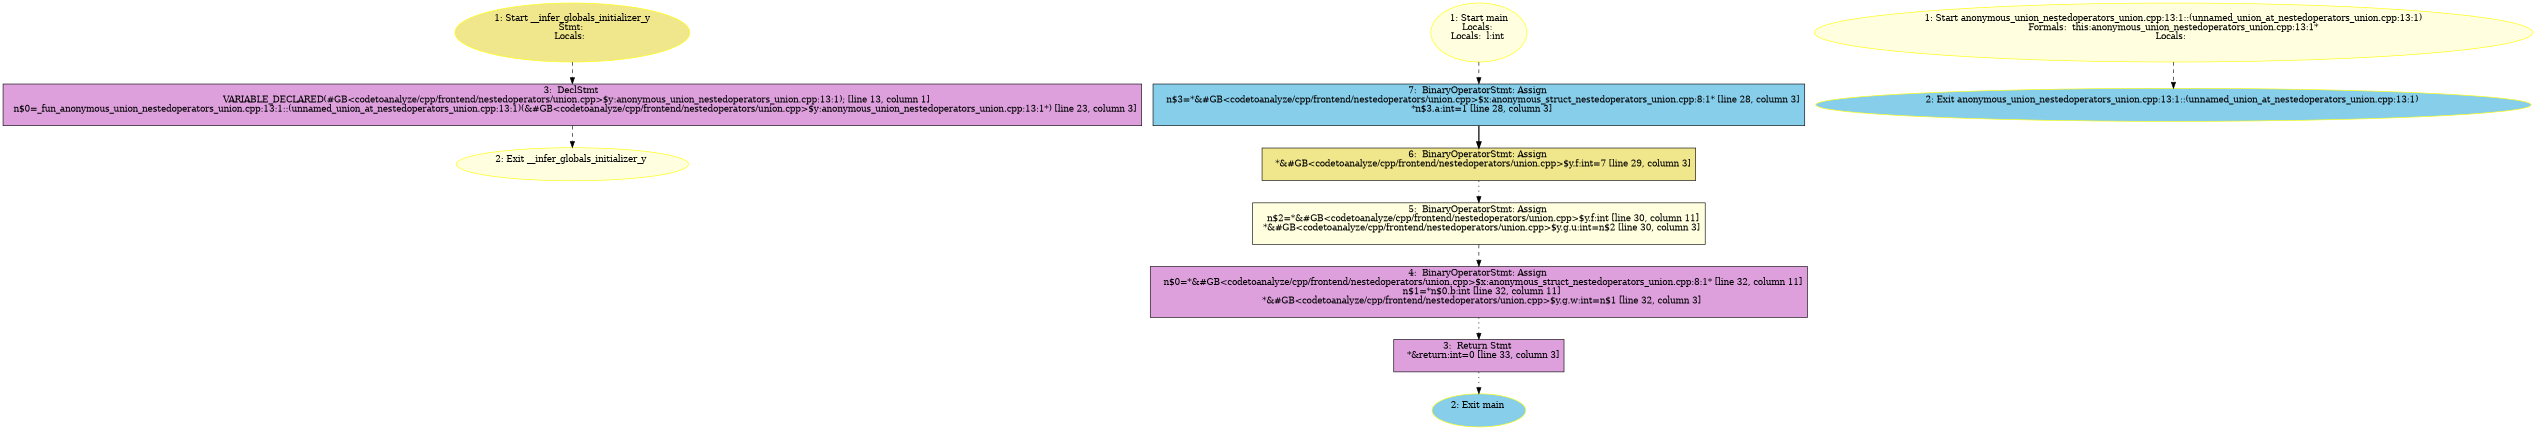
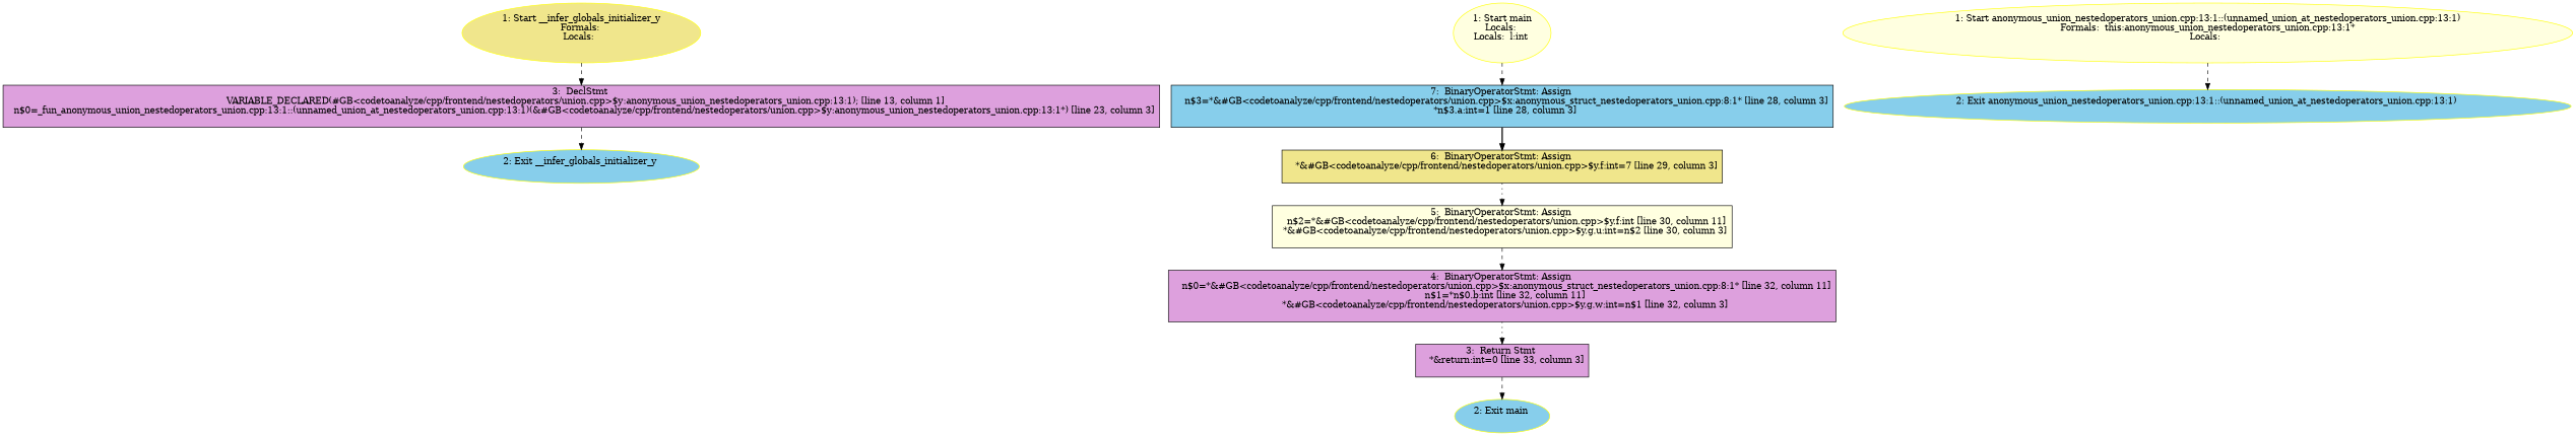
  digraph {
    node [fillcolor=lightyellow style=filled]
    edge [style=dashed]
-   n1 [color=yellow fillcolor=khaki label="1: Start __infer_globals_initializer_y\nStmt: \nLocals:  \n  "]
+   n1 [color=yellow fillcolor=khaki label="1: Start __infer_globals_initializer_y\nFormals: \nLocals:  \n  "]
    n2 [fillcolor=plum label="3:  DeclStmt \n   VARIABLE_DECLARED(#GB<codetoanalyze/cpp/frontend/nestedoperators/union.cpp>$y:anonymous_union_nestedoperators_union.cpp:13:1); [line 13, column 1]\n  n$0=_fun_anonymous_union_nestedoperators_union.cpp:13:1::(unnamed_union_at_nestedoperators_union.cpp:13:1)(&#GB<codetoanalyze/cpp/frontend/nestedoperators/union.cpp>$y:anonymous_union_nestedoperators_union.cpp:13:1*) [line 23, column 3]\n " shape=box]
-   n3 [color=yellow label="2: Exit __infer_globals_initializer_y \n  "]
+   n3 [color=yellow fillcolor=skyblue label="2: Exit __infer_globals_initializer_y \n  "]
    n4 [color=yellow label="1: Start main\nLocals: \nLocals:  l:int \n  "]
    n5 [fillcolor=skyblue label="7:  BinaryOperatorStmt: Assign \n   n$3=*&#GB<codetoanalyze/cpp/frontend/nestedoperators/union.cpp>$x:anonymous_struct_nestedoperators_union.cpp:8:1* [line 28, column 3]\n  *n$3.a:int=1 [line 28, column 3]\n " shape=box]
    n6 [fillcolor=khaki label="6:  BinaryOperatorStmt: Assign \n   *&#GB<codetoanalyze/cpp/frontend/nestedoperators/union.cpp>$y.f:int=7 [line 29, column 3]\n " shape=box]
    n7 [label="5:  BinaryOperatorStmt: Assign \n   n$2=*&#GB<codetoanalyze/cpp/frontend/nestedoperators/union.cpp>$y.f:int [line 30, column 11]\n  *&#GB<codetoanalyze/cpp/frontend/nestedoperators/union.cpp>$y.g.u:int=n$2 [line 30, column 3]\n " shape=box]
    n8 [color=yellow fillcolor=skyblue label="2: Exit main \n  "]
    n9 [fillcolor=plum label="3:  Return Stmt \n   *&return:int=0 [line 33, column 3]\n " shape=box]
    n10 [fillcolor=plum label="4:  BinaryOperatorStmt: Assign \n   n$0=*&#GB<codetoanalyze/cpp/frontend/nestedoperators/union.cpp>$x:anonymous_struct_nestedoperators_union.cpp:8:1* [line 32, column 11]\n  n$1=*n$0.b:int [line 32, column 11]\n  *&#GB<codetoanalyze/cpp/frontend/nestedoperators/union.cpp>$y.g.w:int=n$1 [line 32, column 3]\n " shape=box]
    n11 [color=yellow label="1: Start anonymous_union_nestedoperators_union.cpp:13:1::(unnamed_union_at_nestedoperators_union.cpp:13:1)\nFormals:  this:anonymous_union_nestedoperators_union.cpp:13:1*\nLocals:  \n  "]
    n12 [color=yellow fillcolor=skyblue label="2: Exit anonymous_union_nestedoperators_union.cpp:13:1::(unnamed_union_at_nestedoperators_union.cpp:13:1) \n  "]
    n1 -> n2
    n2 -> n3
    n4 -> n5
    n5 -> n6 [style=bold]
    n6 -> n7 [style=dotted]
    n7 -> n10
-   n9 -> n8 [style=dotted]
+   n9 -> n8
    n10 -> n9 [style=dotted]
    n11 -> n12
  }
